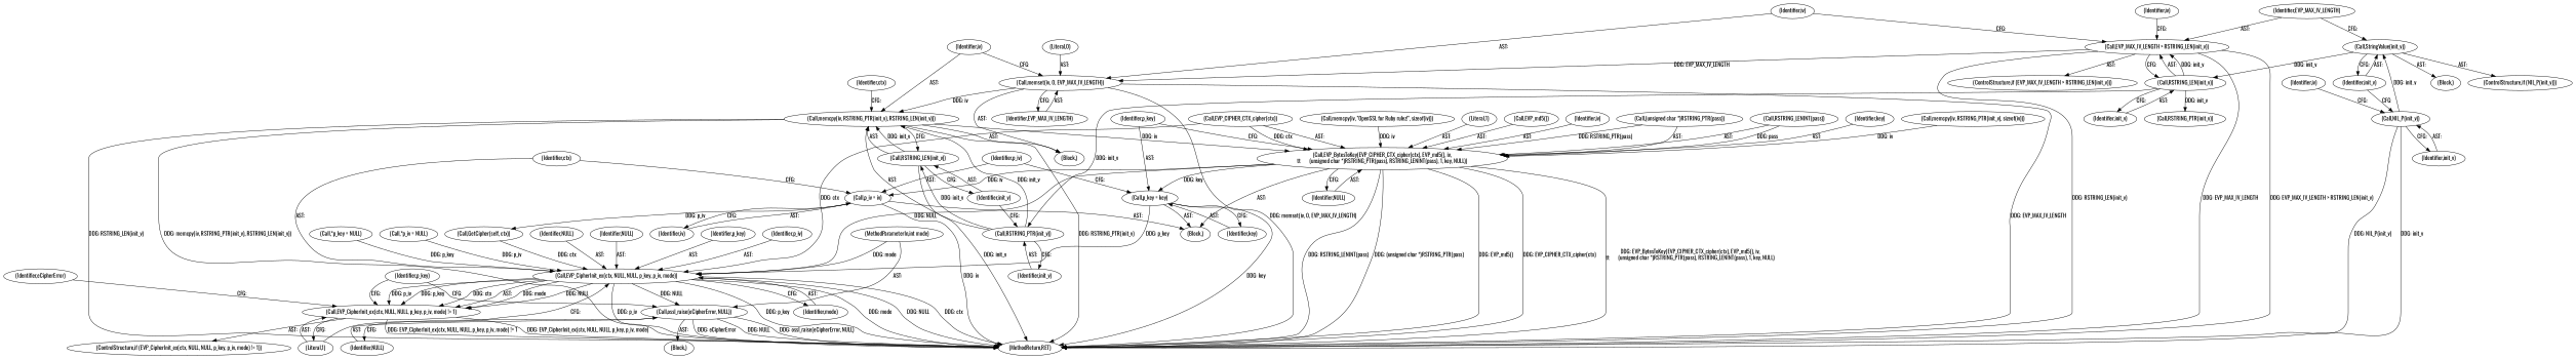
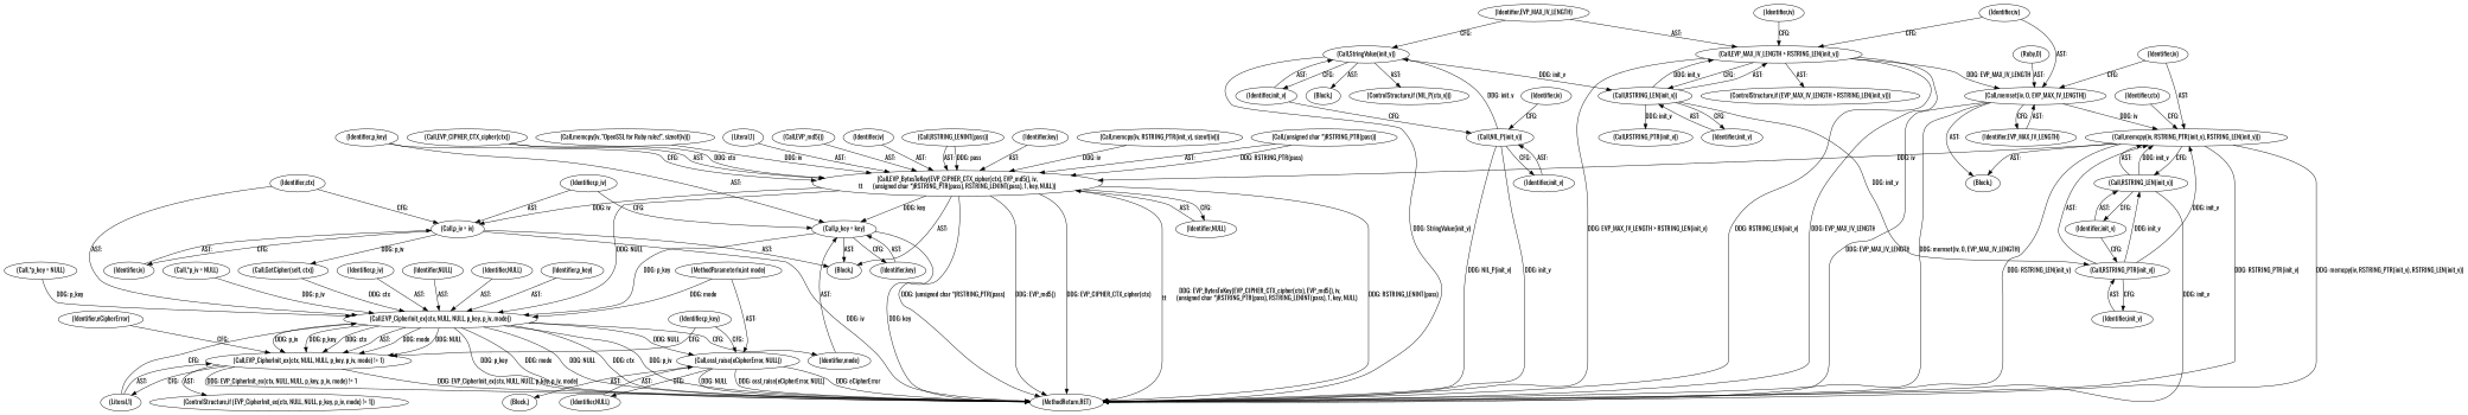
  digraph {
    fontname=Oswald
    node [fontname=Oswald]
    edge [fontname=Oswald]
    n1 [label="(Call,memcpy(iv, RSTRING_PTR(init_v), RSTRING_LEN(init_v)))"]
    n2 [label="(Call,RSTRING_LEN(init_v))"]
    n3 [label="(Call,EVP_BytesToKey(EVP_CIPHER_CTX_cipher(ctx), EVP_md5(), iv,\n\t\t       (unsigned char *)RSTRING_PTR(pass), RSTRING_LENINT(pass), 1, key, NULL))"]
    n4 [label="(MethodReturn,RET)"]
    n5 [label="(Block,)"]
    n6 [label="(Identifier,init_v)"]
    n7 [label="(Call,p_key = key)"]
    n8 [label="(Call,EVP_CipherInit_ex(ctx, NULL, NULL, p_key, p_iv, mode))"]
    n9 [label="(Call,p_iv = iv)"]
    n10 [label="(Identifier,NULL)"]
    n11 [label="(Block,)"]
    n12 [label="(Call,memset(iv, 0, EVP_MAX_IV_LENGTH))"]
    n13 [label="(Identifier,EVP_MAX_IV_LENGTH)"]
    n14 [label="(Call,EVP_MAX_IV_LENGTH > RSTRING_LEN(init_v))"]
    n15 [label="(Call,RSTRING_LEN(init_v))"]
    n16 [label="(ControlStructure,if (EVP_MAX_IV_LENGTH > RSTRING_LEN(init_v)))"]
    n17 [label="(Call,RSTRING_PTR(init_v))"]
    n18 [label="(Call,RSTRING_PTR(init_v))"]
    n19 [label="(Identifier,init_v)"]
    n20 [label="(Identifier,init_v)"]
    n21 [label="(Call,StringValue(init_v))"]
    n22 [label="(Block,)"]
    n23 [label="(Identifier,init_v)"]
-   n24 [label="(ControlStructure,if (NIL_P(init_v)))"]
+   n24 [label="(ControlStructure,if (NIL_P(ctx_v)))"]
    n25 [label="(Call,NIL_P(init_v))"]
    n26 [label="(Identifier,init_v)"]
    n27 [label="(Identifier,key)"]
    n28 [label="(Call,EVP_CipherInit_ex(ctx, NULL, NULL, p_key, p_iv, mode) != 1)"]
    n29 [label="(Call,ossl_raise(eCipherError, NULL))"]
    n30 [label="(Identifier,mode)"]
    n31 [label="(Identifier,iv)"]
    n32 [label="(Call,GetCipher(self, ctx))"]
    n33 [label="(ControlStructure,if (EVP_CipherInit_ex(ctx, NULL, NULL, p_key, p_iv, mode) != 1))"]
    n34 [label="(Literal,1)"]
    n35 [label="(Identifier,NULL)"]
    n36 [label="(Block,)"]
    n37 [label="(Call,EVP_CIPHER_CTX_cipher(ctx))"]
    n38 [label="(Identifier,eCipherError)"]
    n39 [label="(Call,memcpy(iv, \"OpenSSL for Ruby rulez!\", sizeof(iv)))"]
    n40 [label="(Identifier,p_key)"]
    n41 [label="(Identifier,iv)"]
    n42 [label="(Call,*p_key = NULL)"]
    n43 [label="(Call,*p_iv = NULL)"]
    n44 [label="(Literal,1)"]
    n45 [label="(Identifier,NULL)"]
    n46 [label="(Identifier,NULL)"]
    n47 [label="(Identifier,iv)"]
    n48 [label="(Call,EVP_md5())"]
-   n49 [label="(Literal,0)"]
+   n49 [label="(Ruby,0)"]
    n50 [label="(Identifier,iv)"]
    n51 [label="(Identifier,iv)"]
    n52 [label="(Identifier,ctx)"]
    n53 [label="(Identifier,p_key)"]
    n54 [label="(Call,RSTRING_LENINT(pass))"]
    n55 [label="(Identifier,key)"]
    n56 [label="(Identifier,ctx)"]
    n57 [label="(Identifier,p_key)"]
    n58 [label="(Identifier,p_iv)"]
    n59 [label="(Call,memcpy(iv, RSTRING_PTR(init_v), sizeof(iv)))"]
    n60 [label="(Identifier,iv)"]
    n61 [label="(Identifier,EVP_MAX_IV_LENGTH)"]
    n62 [label="(Identifier,p_iv)"]
    n63 [label="(MethodParameterIn,int mode)"]
    n64 [label="(Call,(unsigned char *)RSTRING_PTR(pass))"]
    n1 -> n2 [label="CFG: "]
    n1 -> n3 [label="DDG: iv"]
    n1 -> n4 [label="DDG: RSTRING_PTR(init_v)"]
    n1 -> n4 [label="DDG: memcpy(iv, RSTRING_PTR(init_v), RSTRING_LEN(init_v))"]
    n1 -> n4 [label="DDG: RSTRING_LEN(init_v)"]
    n1 -> n5 [label="AST: "]
    n2 -> n1 [label="AST: "]
    n2 -> n1 [label="DDG: init_v"]
    n2 -> n4 [label="DDG: init_v"]
    n2 -> n6 [label="CFG: "]
    n3 -> n4 [label="DDG: (unsigned char *)RSTRING_PTR(pass)"]
    n3 -> n4 [label="DDG: EVP_md5()"]
    n3 -> n4 [label="DDG: EVP_CIPHER_CTX_cipher(ctx)"]
    n3 -> n4 [label="DDG: EVP_BytesToKey(EVP_CIPHER_CTX_cipher(ctx), EVP_md5(), iv,\n\t\t       (unsigned char *)RSTRING_PTR(pass), RSTRING_LENINT(pass), 1, key, NULL)"]
    n3 -> n4 [label="DDG: RSTRING_LENINT(pass)"]
    n3 -> n7 [label="DDG: key"]
    n3 -> n8 [label="DDG: NULL"]
    n3 -> n9 [label="DDG: iv"]
    n3 -> n10 [label="CFG: "]
    n3 -> n11 [label="AST: "]
    n6 -> n2 [label="AST: "]
    n6 -> n17 [label="CFG: "]
    n7 -> n4 [label="DDG: key"]
    n7 -> n8 [label="DDG: p_key"]
    n7 -> n11 [label="AST: "]
    n7 -> n27 [label="CFG: "]
    n8 -> n4 [label="DDG: p_key"]
    n8 -> n4 [label="DDG: mode"]
    n8 -> n4 [label="DDG: NULL"]
    n8 -> n4 [label="DDG: ctx"]
    n8 -> n4 [label="DDG: p_iv"]
    n8 -> n28 [label="AST: "]
    n8 -> n28 [label="DDG: mode"]
    n8 -> n28 [label="DDG: NULL"]
    n8 -> n28 [label="DDG: p_iv"]
    n8 -> n28 [label="DDG: p_key"]
    n8 -> n28 [label="DDG: ctx"]
    n8 -> n29 [label="DDG: NULL"]
    n8 -> n30 [label="CFG: "]
    n9 -> n4 [label="DDG: iv"]
    n9 -> n11 [label="AST: "]
    n9 -> n31 [label="CFG: "]
    n9 -> n32 [label="DDG: p_iv"]
    n10 -> n3 [label="AST: "]
    n12 -> n1 [label="DDG: iv"]
    n12 -> n4 [label="DDG: EVP_MAX_IV_LENGTH"]
    n12 -> n4 [label="DDG: memset(iv, 0, EVP_MAX_IV_LENGTH)"]
    n12 -> n5 [label="AST: "]
    n12 -> n13 [label="CFG: "]
    n13 -> n12 [label="AST: "]
    n14 -> n4 [label="DDG: RSTRING_LEN(init_v)"]
    n14 -> n4 [label="DDG: EVP_MAX_IV_LENGTH"]
    n14 -> n4 [label="DDG: EVP_MAX_IV_LENGTH > RSTRING_LEN(init_v)"]
    n14 -> n12 [label="DDG: EVP_MAX_IV_LENGTH"]
    n14 -> n15 [label="CFG: "]
    n14 -> n16 [label="AST: "]
    n15 -> n14 [label="AST: "]
    n15 -> n14 [label="DDG: init_v"]
    n15 -> n17 [label="DDG: init_v"]
    n15 -> n18 [label="DDG: init_v"]
    n15 -> n19 [label="CFG: "]
    n17 -> n1 [label="AST: "]
    n17 -> n1 [label="DDG: init_v"]
    n17 -> n2 [label="DDG: init_v"]
    n17 -> n20 [label="CFG: "]
    n19 -> n15 [label="AST: "]
    n20 -> n17 [label="AST: "]
+   n21 -> n4 [label="DDG: StringValue(init_v)"]
    n21 -> n15 [label="DDG: init_v"]
    n21 -> n22 [label="AST: "]
    n21 -> n23 [label="CFG: "]
    n21 -> n24 [label="AST: "]
    n23 -> n21 [label="AST: "]
    n23 -> n25 [label="CFG: "]
    n25 -> n4 [label="DDG: NIL_P(init_v)"]
    n25 -> n4 [label="DDG: init_v"]
    n25 -> n21 [label="DDG: init_v"]
    n25 -> n26 [label="CFG: "]
    n26 -> n25 [label="AST: "]
    n27 -> n7 [label="AST: "]
    n28 -> n4 [label="DDG: EVP_CipherInit_ex(ctx, NULL, NULL, p_key, p_iv, mode) != 1"]
    n28 -> n4 [label="DDG: EVP_CipherInit_ex(ctx, NULL, NULL, p_key, p_iv, mode)"]
    n28 -> n33 [label="AST: "]
    n28 -> n34 [label="CFG: "]
    n29 -> n4 [label="DDG: NULL"]
    n29 -> n4 [label="DDG: ossl_raise(eCipherError, NULL)"]
    n29 -> n4 [label="DDG: eCipherError"]
    n29 -> n35 [label="CFG: "]
    n29 -> n36 [label="AST: "]
-   n30 -> n8 [label="AST: "]
+   n30 -> n7 [label="AST: "]
    n31 -> n9 [label="AST: "]
    n32 -> n8 [label="DDG: ctx"]
    n34 -> n8 [label="CFG: "]
    n34 -> n28 [label="AST: "]
    n35 -> n29 [label="AST: "]
    n37 -> n3 [label="AST: "]
    n37 -> n3 [label="DDG: ctx"]
-   n37 -> n8 [label="DDG: ctx"]
    n38 -> n28 [label="CFG: "]
    n39 -> n3 [label="DDG: iv"]
    n40 -> n28 [label="CFG: "]
    n40 -> n29 [label="CFG: "]
    n41 -> n12 [label="AST: "]
    n41 -> n14 [label="CFG: "]
    n42 -> n8 [label="DDG: p_key"]
    n43 -> n8 [label="DDG: p_iv"]
    n44 -> n3 [label="AST: "]
    n45 -> n8 [label="AST: "]
    n46 -> n8 [label="AST: "]
    n47 -> n14 [label="CFG: "]
    n48 -> n3 [label="AST: "]
    n49 -> n12 [label="AST: "]
    n50 -> n3 [label="AST: "]
    n51 -> n25 [label="CFG: "]
    n52 -> n8 [label="AST: "]
    n52 -> n9 [label="CFG: "]
    n53 -> n3 [label="CFG: "]
    n53 -> n7 [label="AST: "]
    n54 -> n3 [label="AST: "]
    n54 -> n3 [label="DDG: pass"]
    n55 -> n3 [label="AST: "]
    n56 -> n1 [label="CFG: "]
    n57 -> n8 [label="AST: "]
    n58 -> n7 [label="CFG: "]
    n58 -> n9 [label="AST: "]
    n59 -> n3 [label="DDG: iv"]
    n60 -> n1 [label="AST: "]
    n60 -> n12 [label="CFG: "]
    n61 -> n14 [label="AST: "]
    n61 -> n21 [label="CFG: "]
    n62 -> n8 [label="AST: "]
    n63 -> n8 [label="DDG: mode"]
    n63 -> n29 [label="AST: "]
    n64 -> n3 [label="AST: "]
    n64 -> n3 [label="DDG: RSTRING_PTR(pass)"]
  }
